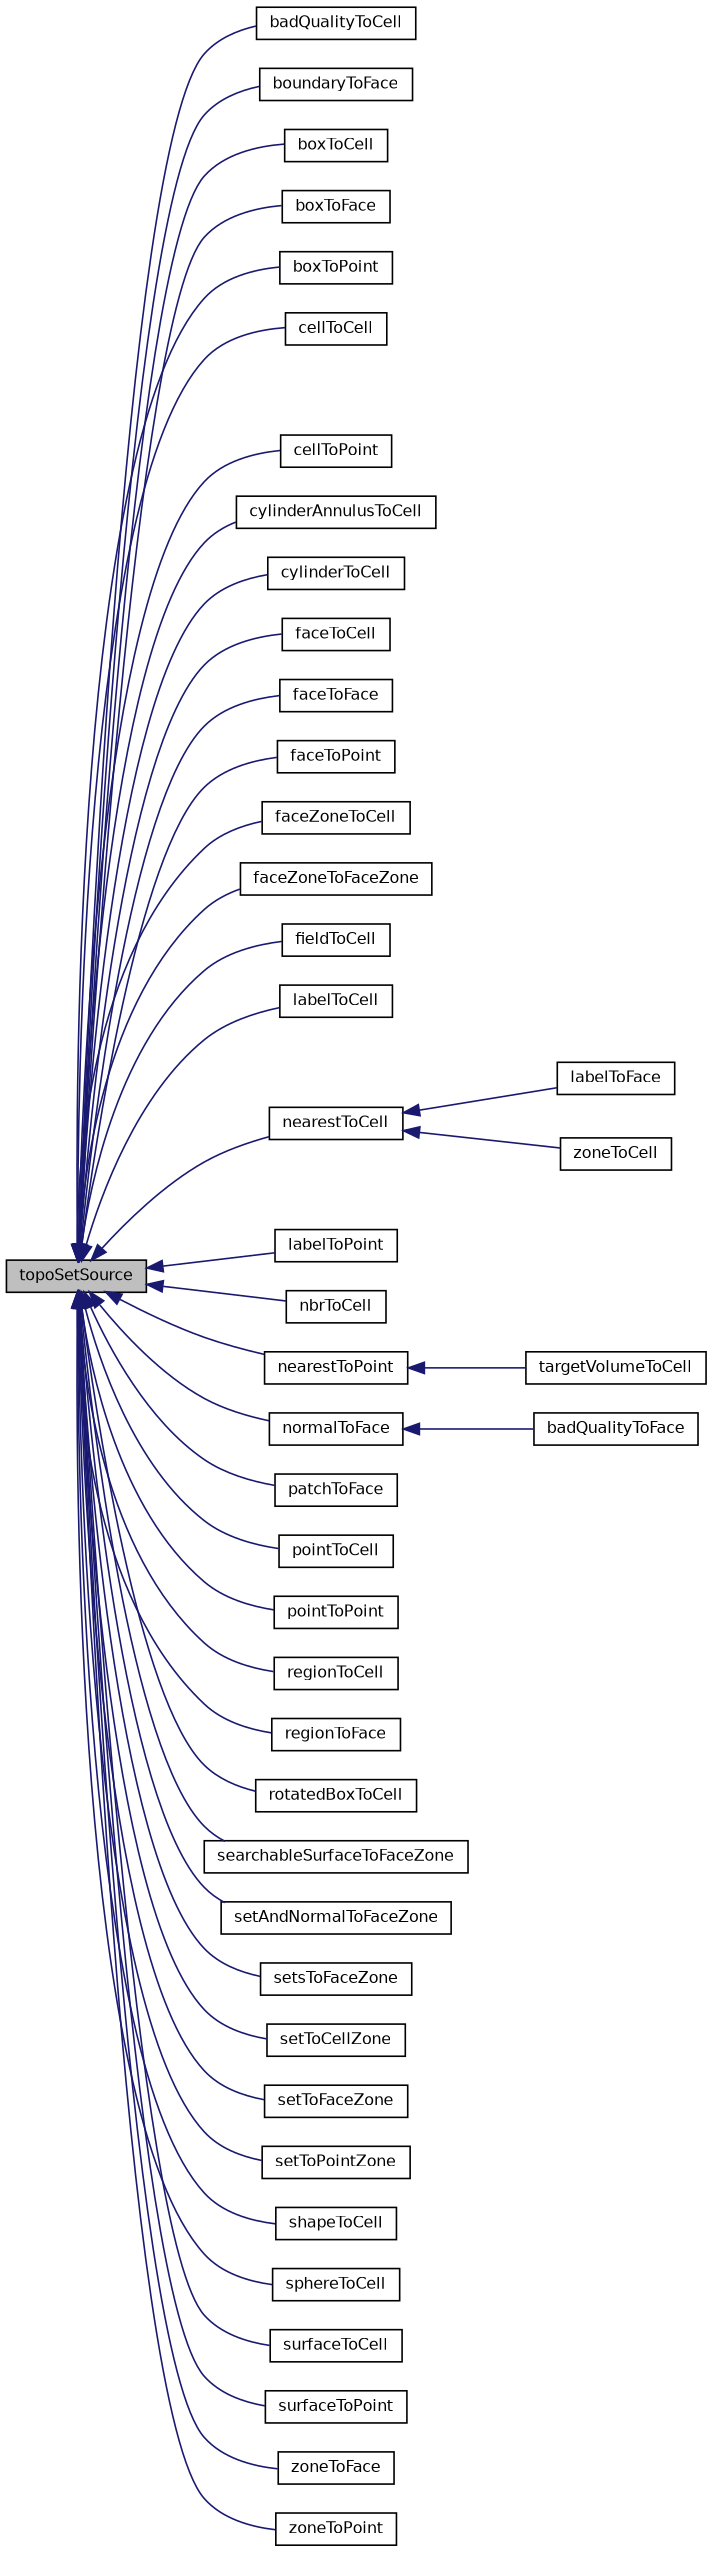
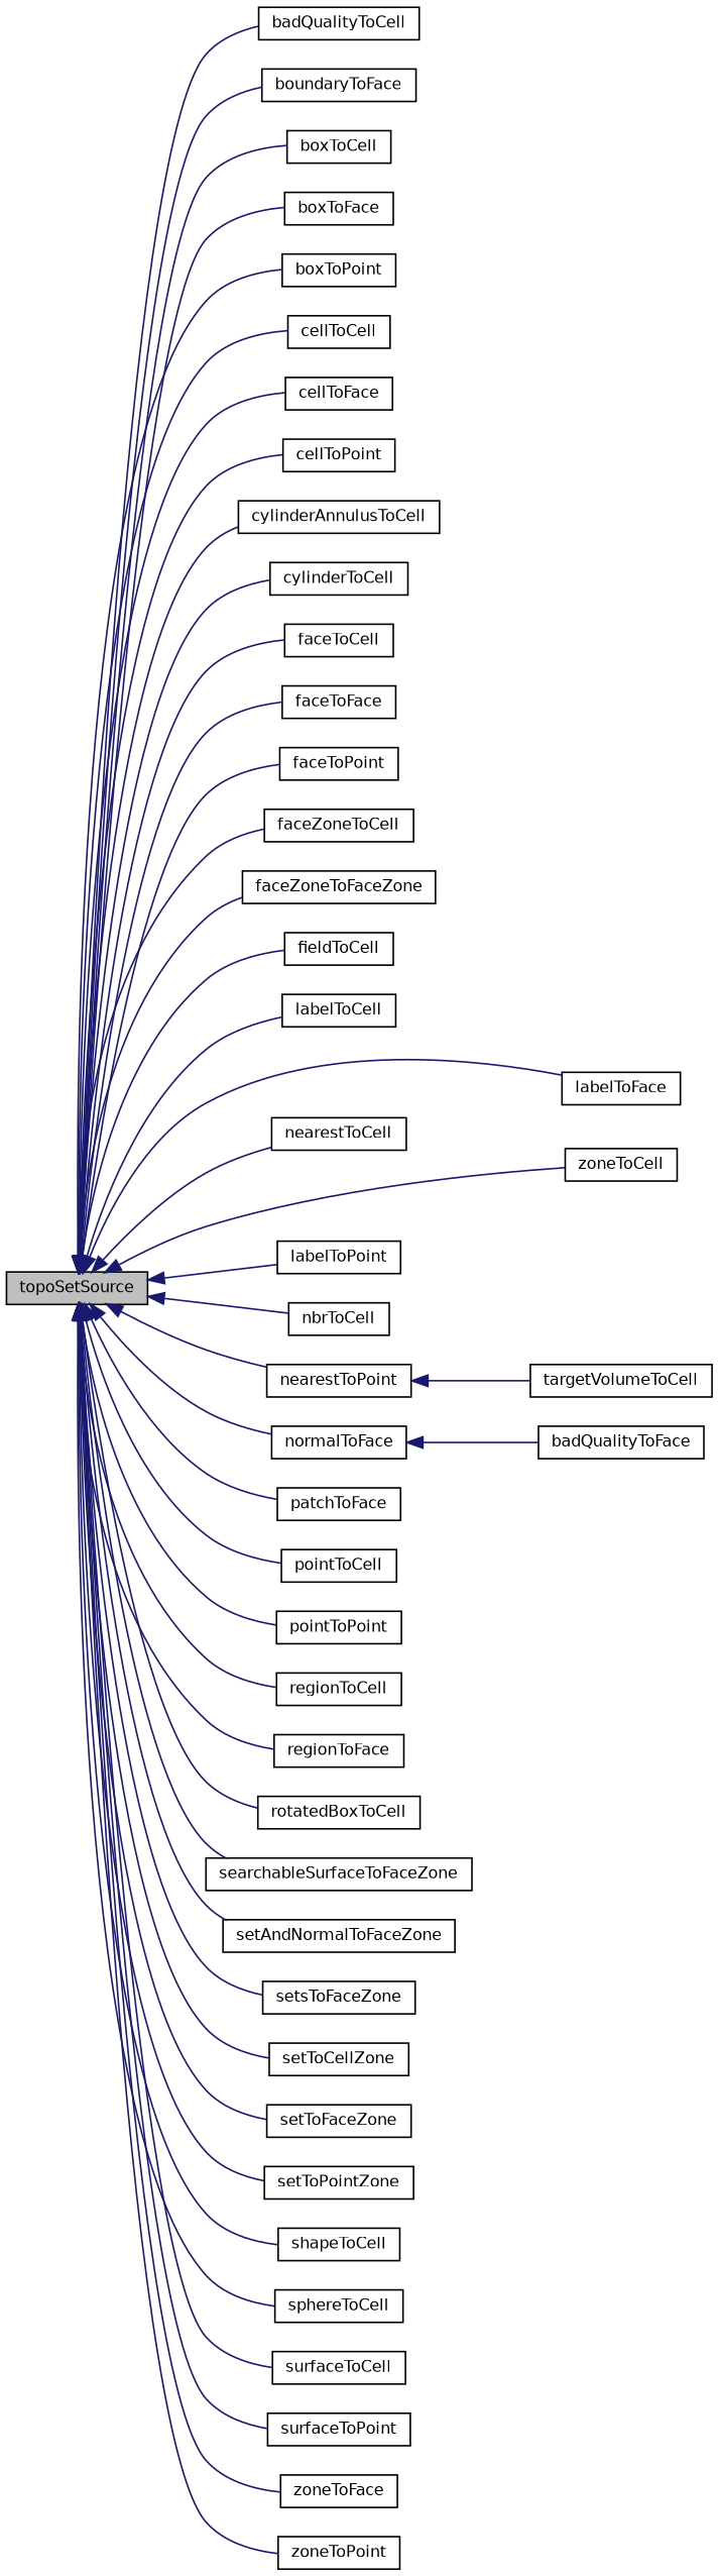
  digraph {
    rankdir=LR
    node [color=black fontname=Helvetica fontsize=10 shape=record]
    edge [color=midnightblue dir=back fontname=Helvetica fontsize=10 labelfontname=Helvetica labelfontsize=10 style=solid]
    n1 [fillcolor=grey75 fontcolor=black height=0.2 label=topoSetSource style=filled width=0.4]
    n2 [height=0.2 label=badQualityToCell width=0.4]
    n3 [height=0.2 label=boundaryToFace width=0.4]
    n4 [height=0.2 label=boxToCell width=0.4]
    n5 [height=0.2 label=boxToFace width=0.4]
    n6 [height=0.2 label=boxToPoint width=0.4]
    n7 [height=0.2 label=cellToCell width=0.4]
+   n8 [height=0.2 label=cellToFace width=0.4]
    n9 [height=0.2 label=cellToPoint width=0.4]
    n10 [height=0.2 label=cylinderAnnulusToCell width=0.4]
    n11 [height=0.2 label=cylinderToCell width=0.4]
    n12 [height=0.2 label=faceToCell width=0.4]
    n13 [height=0.2 label=faceToFace width=0.4]
    n14 [height=0.2 label=faceToPoint width=0.4]
    n15 [height=0.2 label=faceZoneToCell width=0.4]
    n16 [height=0.2 label=faceZoneToFaceZone width=0.4]
    n17 [height=0.2 label=fieldToCell width=0.4]
    n18 [height=0.2 label=labelToCell width=0.4]
    n19 [height=0.2 label=labelToFace width=0.4]
    n20 [height=0.2 label=labelToPoint width=0.4]
    n21 [height=0.2 label=nbrToCell width=0.4]
    n22 [height=0.2 label=nearestToCell width=0.4]
    n23 [height=0.2 label=nearestToPoint width=0.4]
    n24 [height=0.2 label=normalToFace width=0.4]
    n25 [height=0.2 label=patchToFace width=0.4]
    n26 [height=0.2 label=pointToCell width=0.4]
    n27 [height=0.2 label=pointToPoint width=0.4]
    n28 [height=0.2 label=regionToCell width=0.4]
    n29 [height=0.2 label=regionToFace width=0.4]
    n30 [height=0.2 label=rotatedBoxToCell width=0.4]
    n31 [height=0.2 label=searchableSurfaceToFaceZone width=0.4]
    n32 [height=0.2 label=setAndNormalToFaceZone width=0.4]
    n33 [height=0.2 label=setsToFaceZone width=0.4]
    n34 [height=0.2 label=setToCellZone width=0.4]
    n35 [height=0.2 label=setToFaceZone width=0.4]
    n36 [height=0.2 label=setToPointZone width=0.4]
    n37 [height=0.2 label=shapeToCell width=0.4]
    n38 [height=0.2 label=sphereToCell width=0.4]
    n39 [height=0.2 label=surfaceToCell width=0.4]
    n40 [height=0.2 label=surfaceToPoint width=0.4]
    n41 [height=0.2 label=zoneToCell width=0.4]
    n42 [height=0.2 label=zoneToFace width=0.4]
    n43 [height=0.2 label=zoneToPoint width=0.4]
    n44 [height=0.2 label=badQualityToFace width=0.4]
    n45 [height=0.2 label=targetVolumeToCell width=0.4]
    n1 -> n2
    n1 -> n3
    n1 -> n4
    n1 -> n5
    n1 -> n6
    n1 -> n7
+   n1 -> n8
    n1 -> n9
    n1 -> n10
    n1 -> n11
    n1 -> n12
    n1 -> n13
    n1 -> n14
    n1 -> n15
    n1 -> n16
    n1 -> n17
    n1 -> n18
-   n22 -> n19
+   n1 -> n19
    n1 -> n20
    n1 -> n21
    n1 -> n22
    n1 -> n23
    n1 -> n24
    n1 -> n25
    n1 -> n26
    n1 -> n27
    n1 -> n28
    n1 -> n29
    n1 -> n30
    n1 -> n31
    n1 -> n32
    n1 -> n33
    n1 -> n34
    n1 -> n35
    n1 -> n36
    n1 -> n37
    n1 -> n38
    n1 -> n39
    n1 -> n40
-   n22 -> n41
+   n1 -> n41
    n1 -> n42
    n1 -> n43
    n23 -> n45
    n24 -> n44
  }
